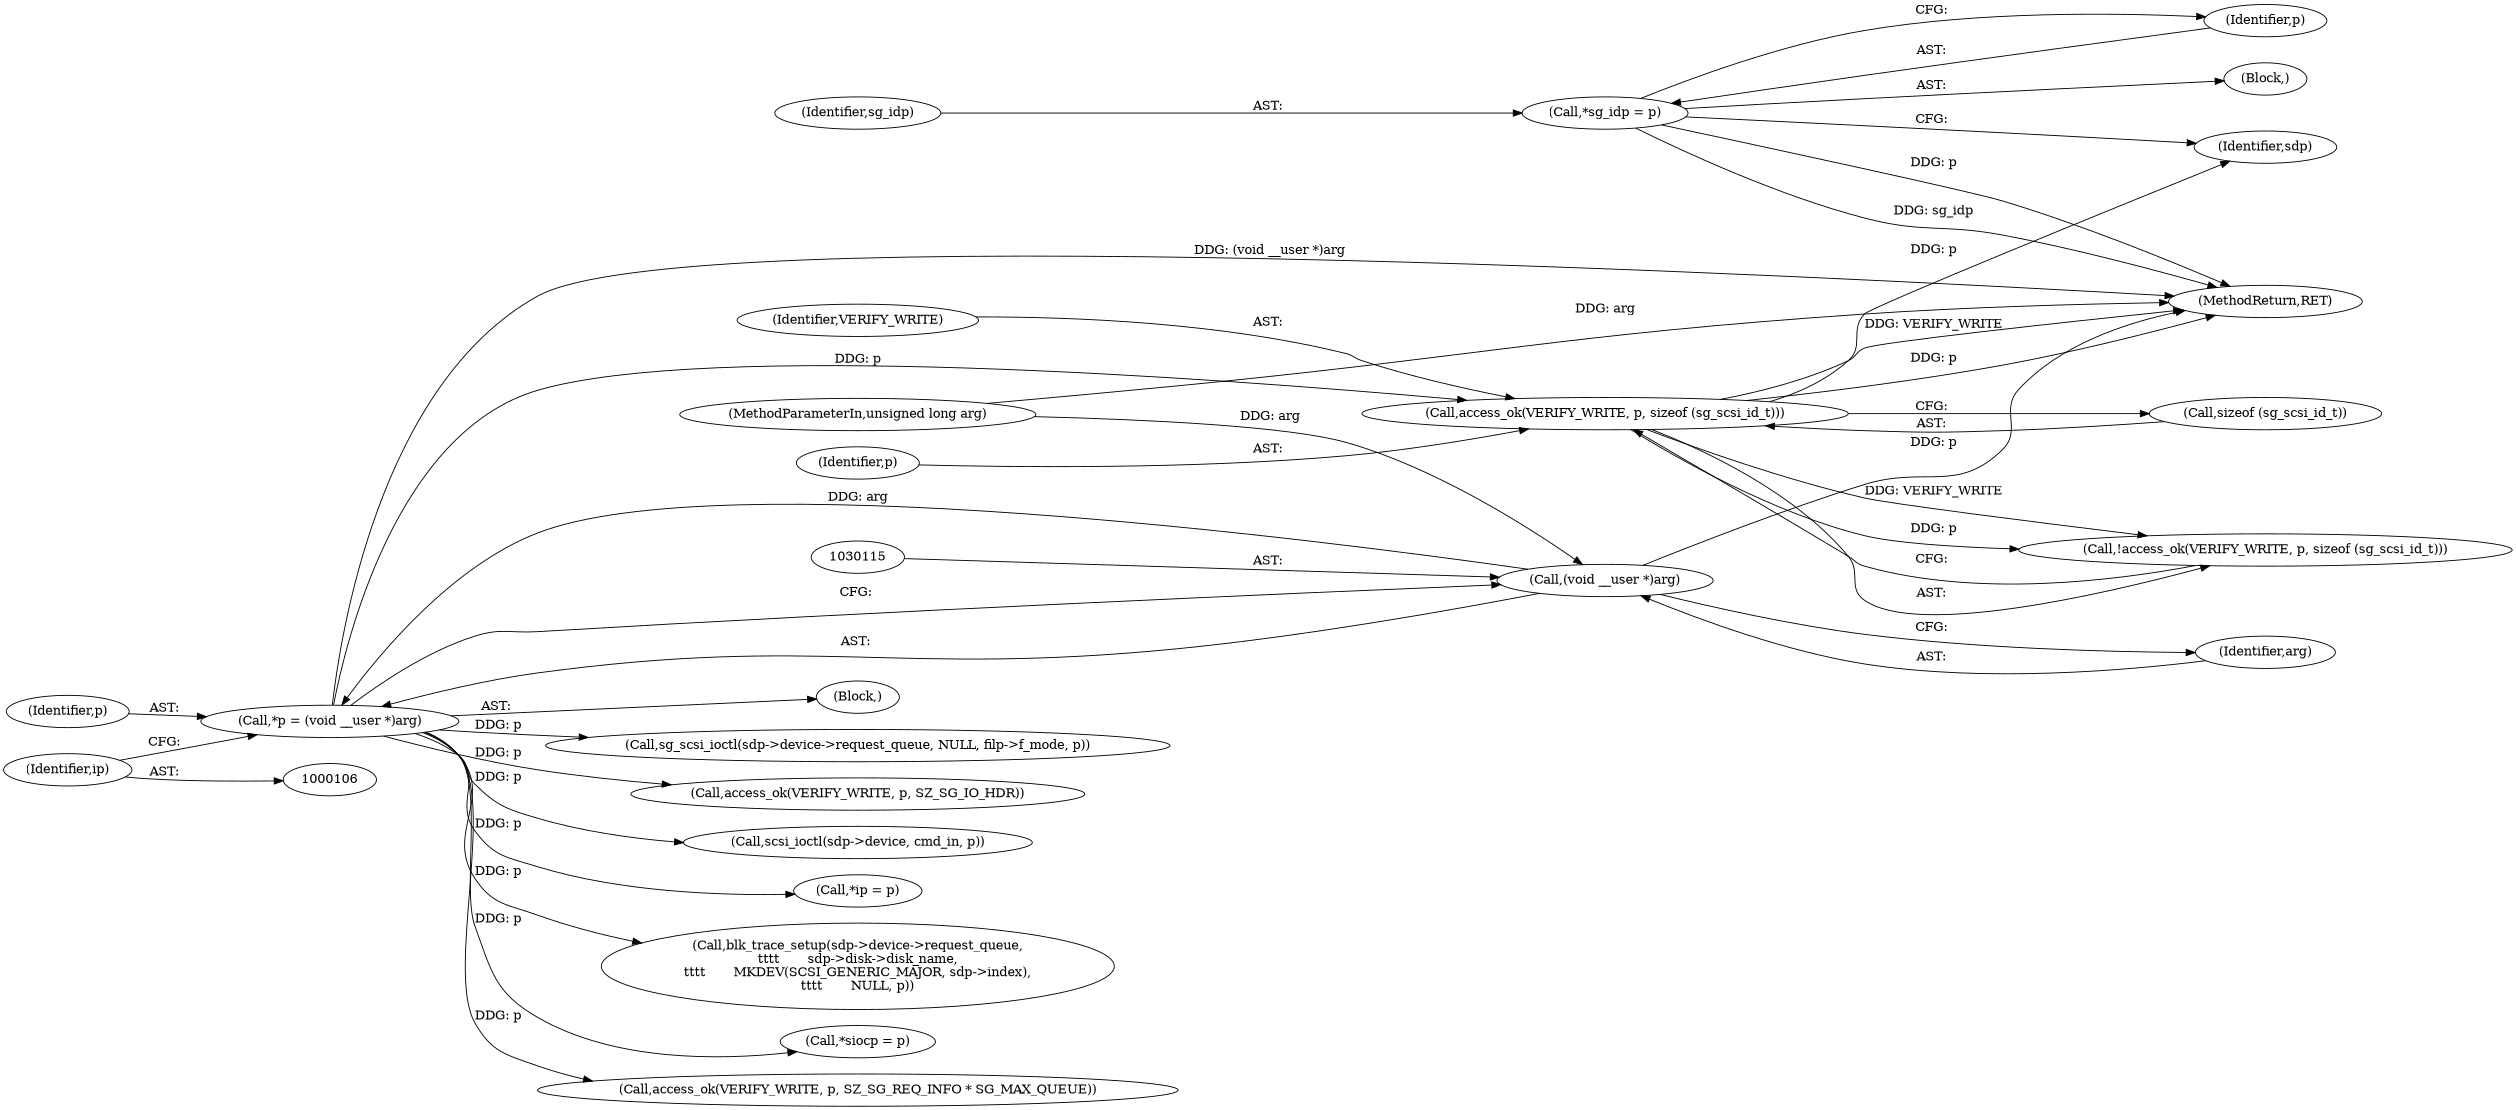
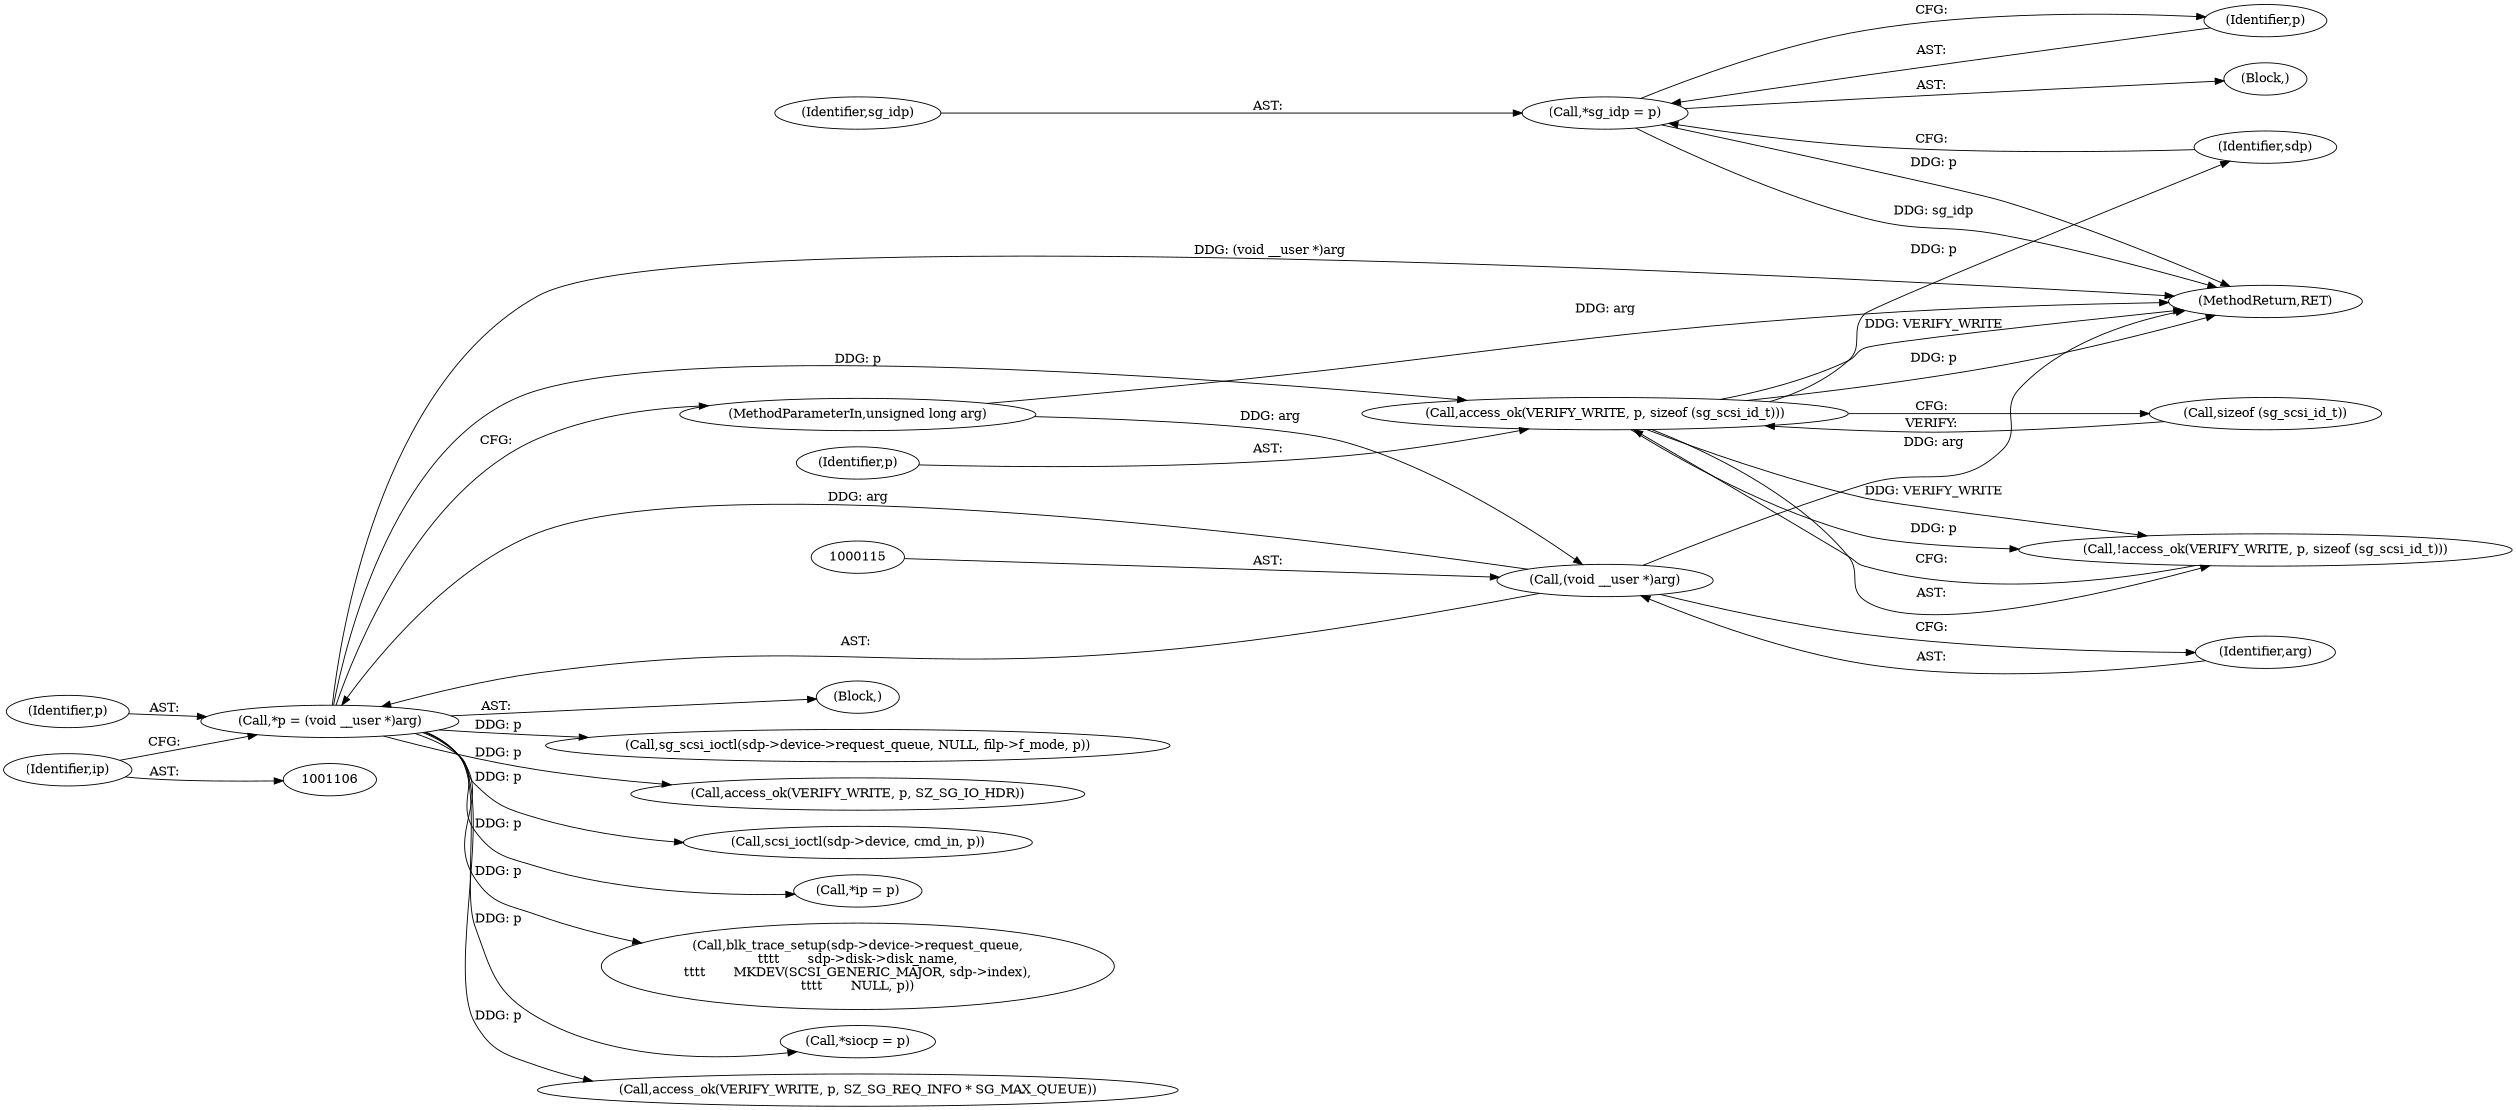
  digraph {
    rankdir=LR
    n1 [label="(Call,*sg_idp = p)"]
    n2 [label="(Identifier,p)"]
    n3 [label="(Block,)"]
    n4 [label="(MethodReturn,RET)"]
    n5 [label="(Call,access_ok(VERIFY_WRITE, p, sizeof (sg_scsi_id_t)))"]
    n6 [label="(Call,!access_ok(VERIFY_WRITE, p, sizeof (sg_scsi_id_t)))"]
    n7 [label="(Call,sizeof (sg_scsi_id_t))"]
    n8 [label="(Identifier,sdp)"]
    n9 [label="(Call,*p = (void __user *)arg)"]
    n10 [label="(Call,(void __user *)arg)"]
    n11 [label="(Block,)"]
    n12 [label="(Call,sg_scsi_ioctl(sdp->device->request_queue, NULL, filp->f_mode, p))"]
    n13 [label="(Call,access_ok(VERIFY_WRITE, p, SZ_SG_IO_HDR))"]
    n14 [label="(Call,scsi_ioctl(sdp->device, cmd_in, p))"]
    n15 [label="(Call,*ip = p)"]
    n16 [label="(Call,blk_trace_setup(sdp->device->request_queue,\n\t\t\t\t       sdp->disk->disk_name,\n\t\t\t\t       MKDEV(SCSI_GENERIC_MAJOR, sdp->index),\n\t\t\t\t       NULL, p))"]
    n17 [label="(Call,*siocp = p)"]
    n18 [label="(Call,access_ok(VERIFY_WRITE, p, SZ_SG_REQ_INFO * SG_MAX_QUEUE))"]
    n19 [label="(Identifier,arg)"]
    n20 [label="(MethodParameterIn,unsigned long arg)"]
    n21 [label="(Identifier,p)"]
    n22 [label="(Identifier,ip)"]
-   1000106
-   n24 [label="(Identifier,VERIFY_WRITE)"]
+   1000106 [label=1001106]
    n25 [label="(Identifier,p)"]
    n26 [label="(Identifier,sg_idp)"]
-   1000115 [label=1030115]
+   1000115
    n1 -> n2 [label="CFG: "]
    n1 -> n3 [label="AST: "]
    n1 -> n4 [label="DDG: p"]
    n1 -> n4 [label="DDG: sg_idp"]
    n2 -> n1 [label="AST: "]
    n5 -> n4 [label="DDG: VERIFY_WRITE"]
    n5 -> n4 [label="DDG: p"]
    n5 -> n6 [label="AST: "]
    n5 -> n6 [label="DDG: VERIFY_WRITE"]
    n5 -> n6 [label="DDG: p"]
    n5 -> n7 [label="CFG: "]
    n5 -> n8 [label="DDG: p"]
    n6 -> n5 [label="CFG: "]
-   n7 -> n5 [label="AST: "]
-   n1 -> n8 [label="CFG: "]
+   n7 -> n5 [label="VERIFY: "]
+   n8 -> n1 [label="CFG: "]
    n9 -> n4 [label="DDG: (void __user *)arg"]
    n9 -> n5 [label="DDG: p"]
-   n9 -> n10 [label="CFG: "]
+   n9 -> n20 [label="CFG: "]
    n9 -> n11 [label="AST: "]
    n9 -> n12 [label="DDG: p"]
    n9 -> n13 [label="DDG: p"]
    n9 -> n14 [label="DDG: p"]
    n9 -> n15 [label="DDG: p"]
    n9 -> n16 [label="DDG: p"]
    n9 -> n17 [label="DDG: p"]
    n9 -> n18 [label="DDG: p"]
-   n10 -> n4 [label="DDG: p"]
+   n10 -> n4 [label="DDG: arg"]
    n10 -> n9 [label="AST: "]
    n10 -> n9 [label="DDG: arg"]
    n10 -> n19 [label="CFG: "]
    n19 -> n10 [label="AST: "]
    n20 -> n4 [label="DDG: arg"]
    n20 -> n10 [label="DDG: arg"]
    n21 -> n9 [label="AST: "]
    n22 -> n9 [label="CFG: "]
    n22 -> 1000106 [label="AST: "]
-   n24 -> n5 [label="AST: "]
    n25 -> n5 [label="AST: "]
    n26 -> n1 [label="AST: "]
    1000115 -> n10 [label="AST: "]
  }
